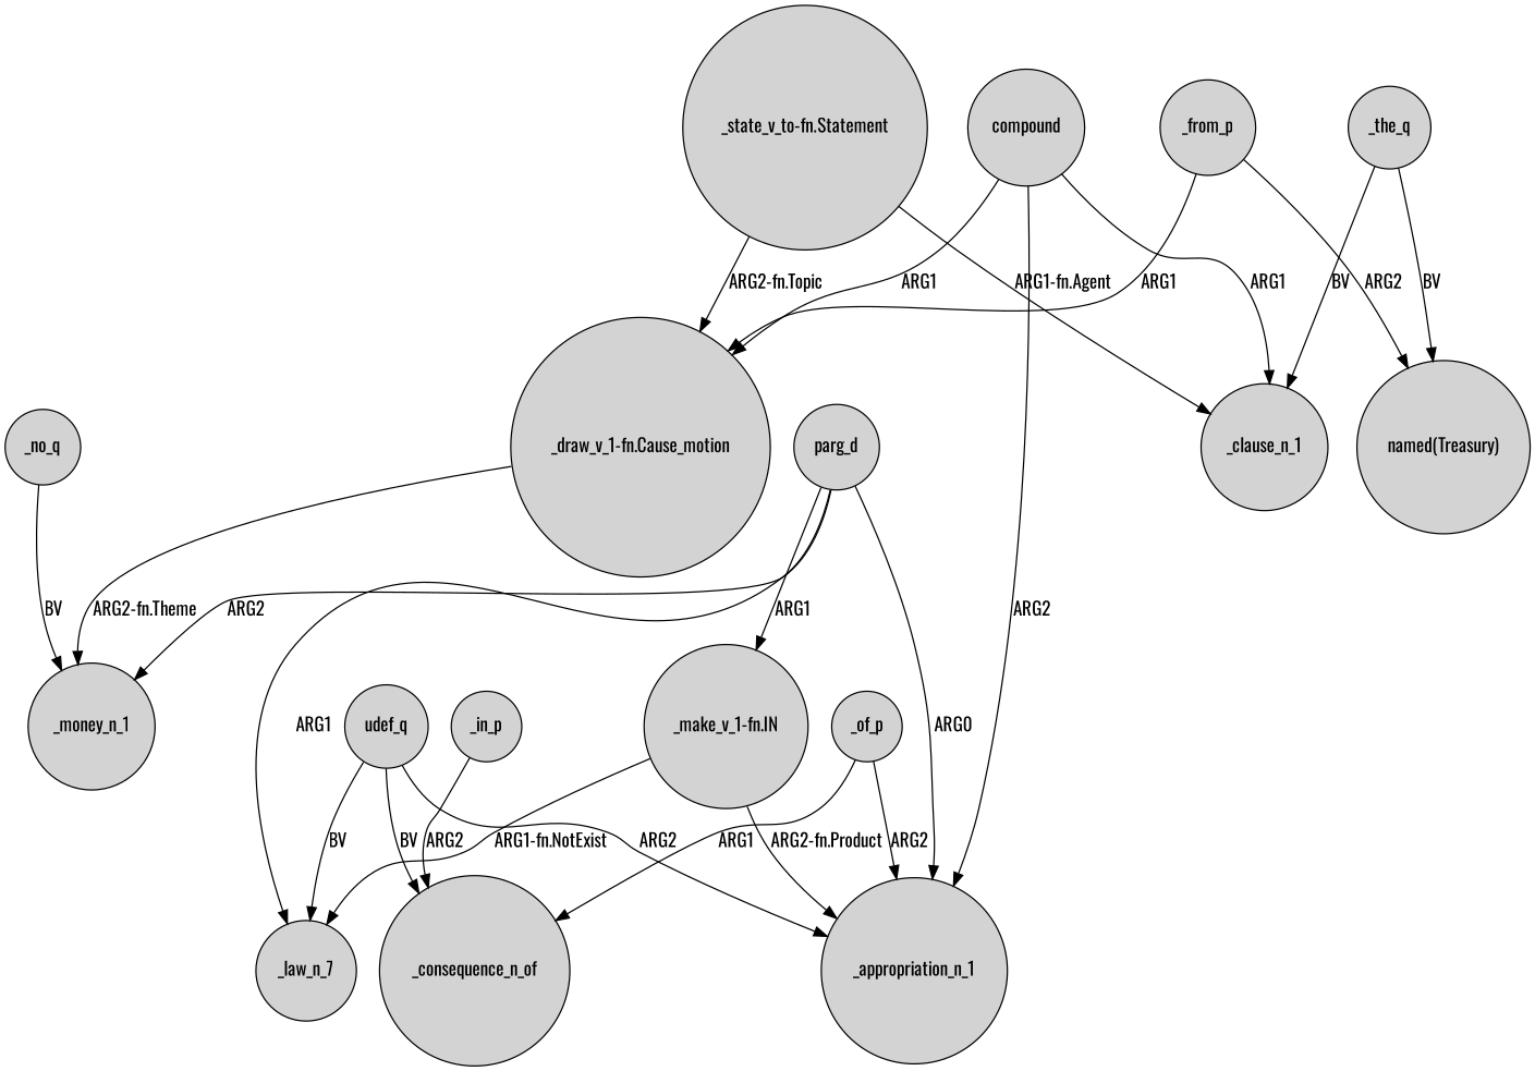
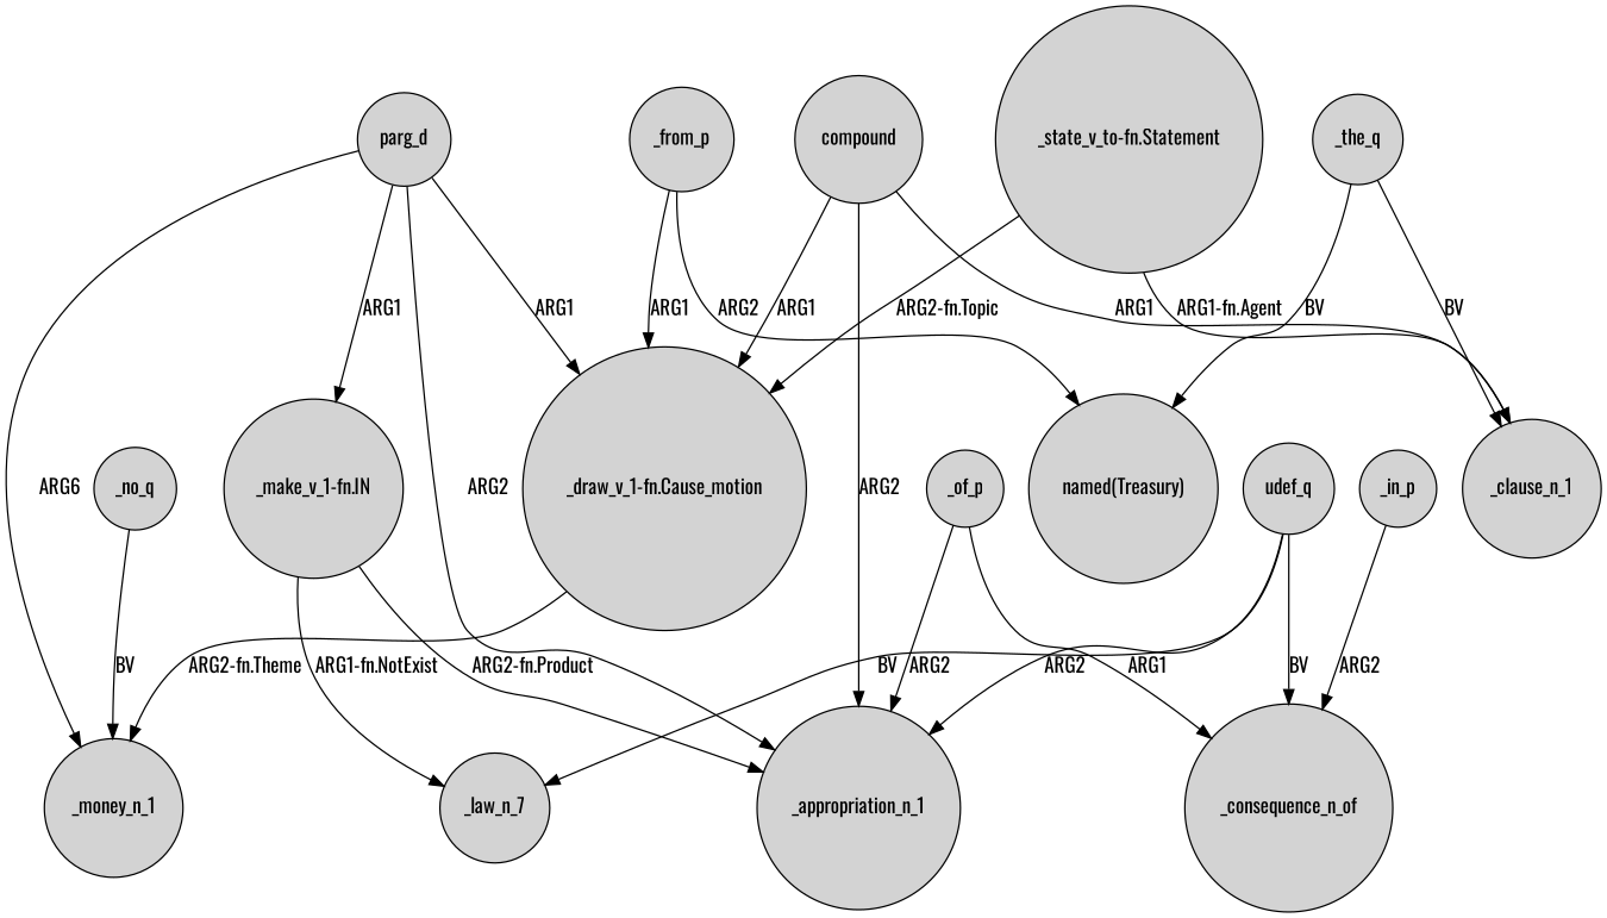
  digraph {
    fontname=Oswald
    node [fontname=Oswald shape=circle style=filled]
    edge [fontname=Oswald]
    _from_p
    "_draw_v_1-fn.Cause_motion"
    "named(Treasury)"
    _money_n_1
    udef_q
    _consequence_n_of
    _appropriation_n_1
    n8 [label=_law_n_7]
    _of_p
    _no_q
    "_make_v_1-fn.IN"
    "_state_v_to-fn.Statement"
    _clause_n_1
    parg_d
    _the_q
    compound
    _in_p
    _from_p -> "_draw_v_1-fn.Cause_motion" [label=ARG1]
    _from_p -> "named(Treasury)" [label=ARG2]
    "_draw_v_1-fn.Cause_motion" -> _money_n_1 [label="ARG2-fn.Theme"]
    udef_q -> _consequence_n_of [label=BV]
    udef_q -> _appropriation_n_1 [label=ARG2]
    udef_q -> n8 [label=BV]
    _of_p -> _consequence_n_of [label=ARG1]
    _of_p -> _appropriation_n_1 [label=ARG2]
    _no_q -> _money_n_1 [label=BV]
    "_make_v_1-fn.IN" -> _appropriation_n_1 [label="ARG2-fn.Product"]
    "_make_v_1-fn.IN" -> n8 [label="ARG1-fn.NotExist"]
    "_state_v_to-fn.Statement" -> "_draw_v_1-fn.Cause_motion" [label="ARG2-fn.Topic"]
    "_state_v_to-fn.Statement" -> _clause_n_1 [label="ARG1-fn.Agent"]
-   parg_d -> n8 [label=ARG1]
-   parg_d -> _money_n_1 [label=ARG2]
-   parg_d -> _appropriation_n_1 [label=ARG0]
+   parg_d -> "_draw_v_1-fn.Cause_motion" [label=ARG1]
+   parg_d -> _money_n_1 [label=ARG6]
+   parg_d -> _appropriation_n_1 [label=ARG2]
    parg_d -> "_make_v_1-fn.IN" [label=ARG1]
    _the_q -> "named(Treasury)" [label=BV]
    _the_q -> _clause_n_1 [label=BV]
    compound -> "_draw_v_1-fn.Cause_motion" [label=ARG1]
    compound -> _appropriation_n_1 [label=ARG2]
    compound -> _clause_n_1 [label=ARG1]
    _in_p -> _consequence_n_of [label=ARG2]
  }
